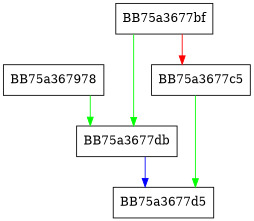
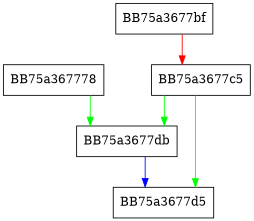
  digraph {
    splines=ortho
    node [shape=box]
    edge [color=green]
-   BB75a367778 [label=BB75a367978]
+   BB75a367778
    BB75a3677db
    BB75a3677d5
    BB75a3677bf
    BB75a3677c5
    BB75a367778 -> BB75a3677db
    BB75a3677db -> BB75a3677d5 [color=blue]
-   BB75a3677bf -> BB75a3677db
+   BB75a3677c5 -> BB75a3677db
    BB75a3677bf -> BB75a3677c5 [color=red]
    BB75a3677c5 -> BB75a3677d5
  }
